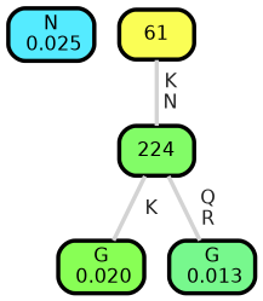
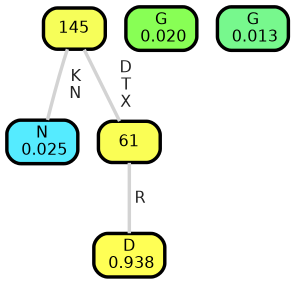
  graph {
    ranksep="0 equally"
    splines=straight
    node [color=black fontcolor=black fontname=helvetica penwidth=3 shape=box style="filled, rounded"]
    edge [color=lightgray fontcolor=grey14 fontname=helvetica fontweight=bold penwidth=3]
    n1 [fillcolor="#55ebff" label="N\n 0.025"]
+   n2 [fillcolor="#f6fe59" label=145]
    n3 [fillcolor="#fafe55" label=61]
-   n4 [fillcolor="#82fc67" label=224]
+   n5 [fillcolor="#ffff55" label="D\n 0.938"]
    n6 [fillcolor="#88ff55" label="G\n 0.020"]
    n7 [fillcolor="#77f88d" label="G\n 0.013"]
    subgraph sub_1 {
      rank=same
    }
-   n3 -- n4 [label=" K\n N"]
-   n4 -- n6 [label=" K"]
-   n4 -- n7 [label=" Q\n R"]
+   n2 -- n1 [label=" K\n N"]
+   n2 -- n3 [label=" D\n T\n X"]
+   n3 -- n5 [label=" R"]
  }
